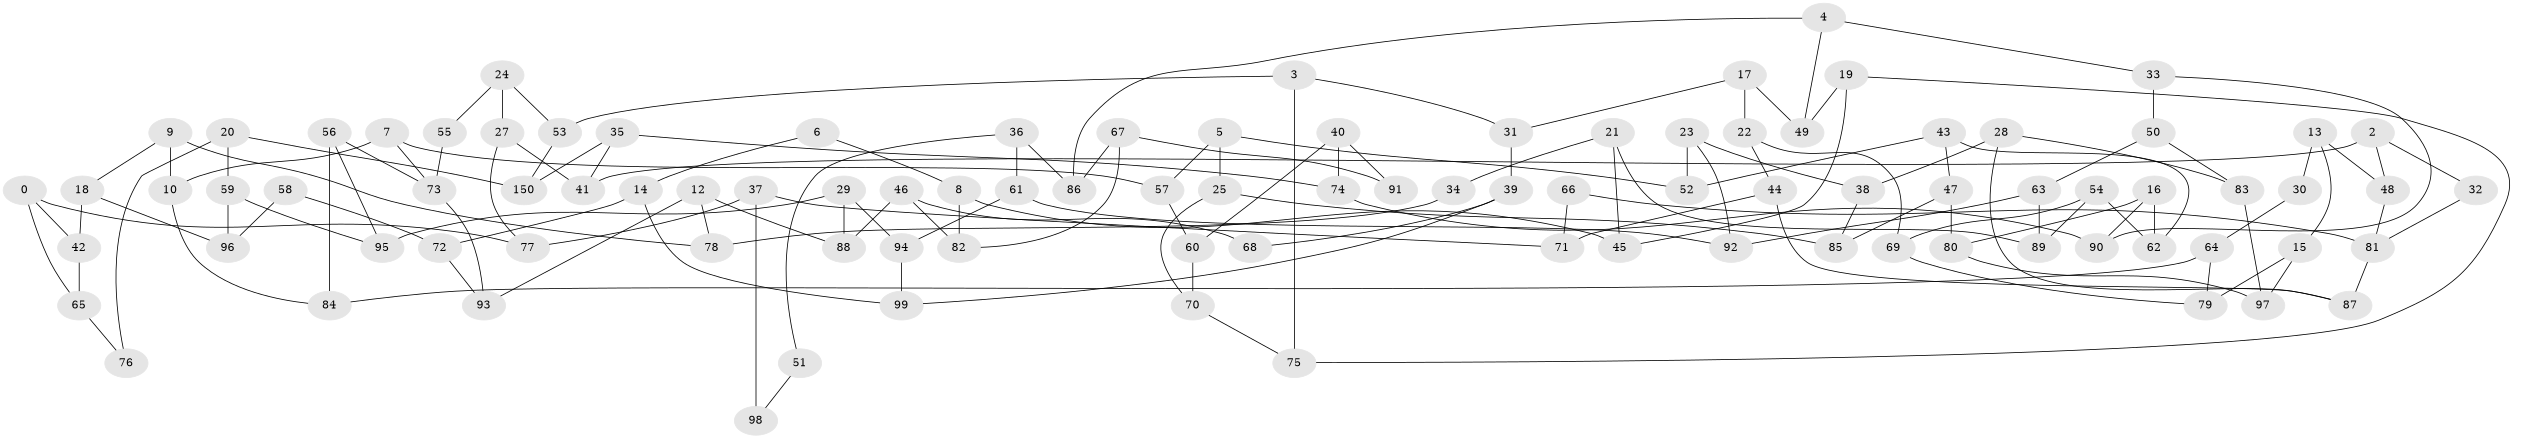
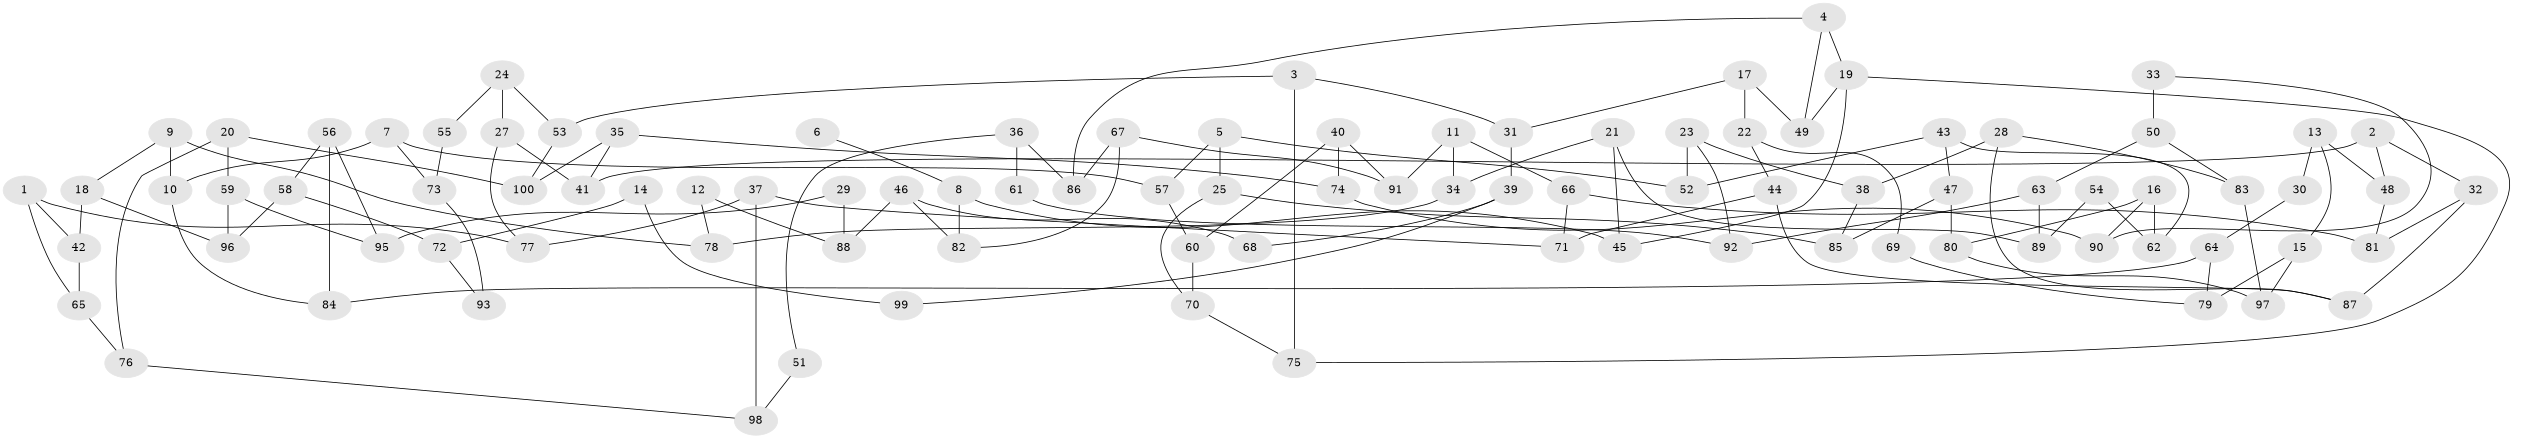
  graph {
    node [color=gray90 style=filled]
-   1 [label=0]
+   1
    42
    65
    77
    76
    2
    32
    41
    48
    87
    81
    3
    31
    53
    75
    39
-   100 [label=150]
+   100
    4
    33
    49
    86
    90
    50
    5
    25
    52
    57
    70
    85
    60
    6
    8
    14
    45
    82
    72
    99
    55
    73
    7
    10
    84
    93
    9
    18
    78
    96
+   11
    34
    66
    91
    71
    12
    88
    13
    15
    30
    79
    97
    64
    16
    62
    80
    17
    22
    44
    69
    19
    20
    59
    95
    98
    21
    89
    23
    38
    92
    24
    27
    51
    28
    83
    29
-   94
    68
    63
    35
    74
    36
    61
    37
    40
    43
    47
    46
    54
    56
    58
    67
    1 -- 42
    1 -- 65
    1 -- 77
    42 -- 65
    65 -- 76
+   76 -- 98
    2 -- 32
    2 -- 41
    2 -- 48
-   81 -- 87
+   32 -- 87
    32 -- 81
    48 -- 81
    3 -- 31
    3 -- 53
    3 -- 75
    31 -- 39
    53 -- 100
    39 -- 99
    39 -- 68
-   4 -- 33
+   4 -- 19
    4 -- 49
    4 -- 86
    33 -- 90
    33 -- 50
    50 -- 83
    50 -- 63
    5 -- 25
    5 -- 52
    5 -- 57
    25 -- 70
    25 -- 85
    57 -- 60
    70 -- 75
    60 -- 70
    6 -- 8
-   6 -- 14
    8 -- 45
    8 -- 82
    14 -- 72
    14 -- 99
    72 -- 93
    55 -- 73
    73 -- 93
    7 -- 57
    7 -- 73
    7 -- 10
    10 -- 84
    9 -- 10
    9 -- 18
    9 -- 78
    18 -- 42
    18 -- 96
+   11 -- 34
+   11 -- 66
+   11 -- 91
    34 -- 78
    66 -- 81
    66 -- 71
-   12 -- 93
    12 -- 78
    12 -- 88
    13 -- 48
    13 -- 15
    13 -- 30
    15 -- 79
    15 -- 97
    30 -- 64
    64 -- 84
    64 -- 79
    16 -- 90
    16 -- 62
    16 -- 80
    80 -- 97
    17 -- 31
    17 -- 49
    17 -- 22
    22 -- 44
    22 -- 69
    44 -- 87
    44 -- 71
    69 -- 79
    19 -- 75
    19 -- 49
    19 -- 45
    20 -- 76
    20 -- 100
    20 -- 59
    59 -- 96
    59 -- 95
    21 -- 45
    21 -- 34
    21 -- 89
    23 -- 52
    23 -- 38
    23 -- 92
    38 -- 85
    24 -- 53
    24 -- 55
    24 -- 27
    27 -- 77
    27 -- 41
    51 -- 98
    28 -- 87
    28 -- 38
    28 -- 83
    83 -- 97
    29 -- 88
    29 -- 95
-   29 -- 94
-   94 -- 99
    63 -- 89
    63 -- 92
    35 -- 41
    35 -- 100
    35 -- 74
    74 -- 90
    36 -- 86
    36 -- 51
    36 -- 61
    61 -- 92
-   61 -- 94
    37 -- 77
    37 -- 71
    37 -- 98
    40 -- 60
    40 -- 91
    40 -- 74
    43 -- 52
    43 -- 62
    43 -- 47
    47 -- 85
    47 -- 80
    46 -- 82
    46 -- 88
    46 -- 68
    54 -- 62
-   54 -- 69
    54 -- 89
    56 -- 84
    56 -- 95
-   56 -- 73
+   56 -- 58
    58 -- 72
    58 -- 96
    67 -- 86
    67 -- 82
    67 -- 91
  }
